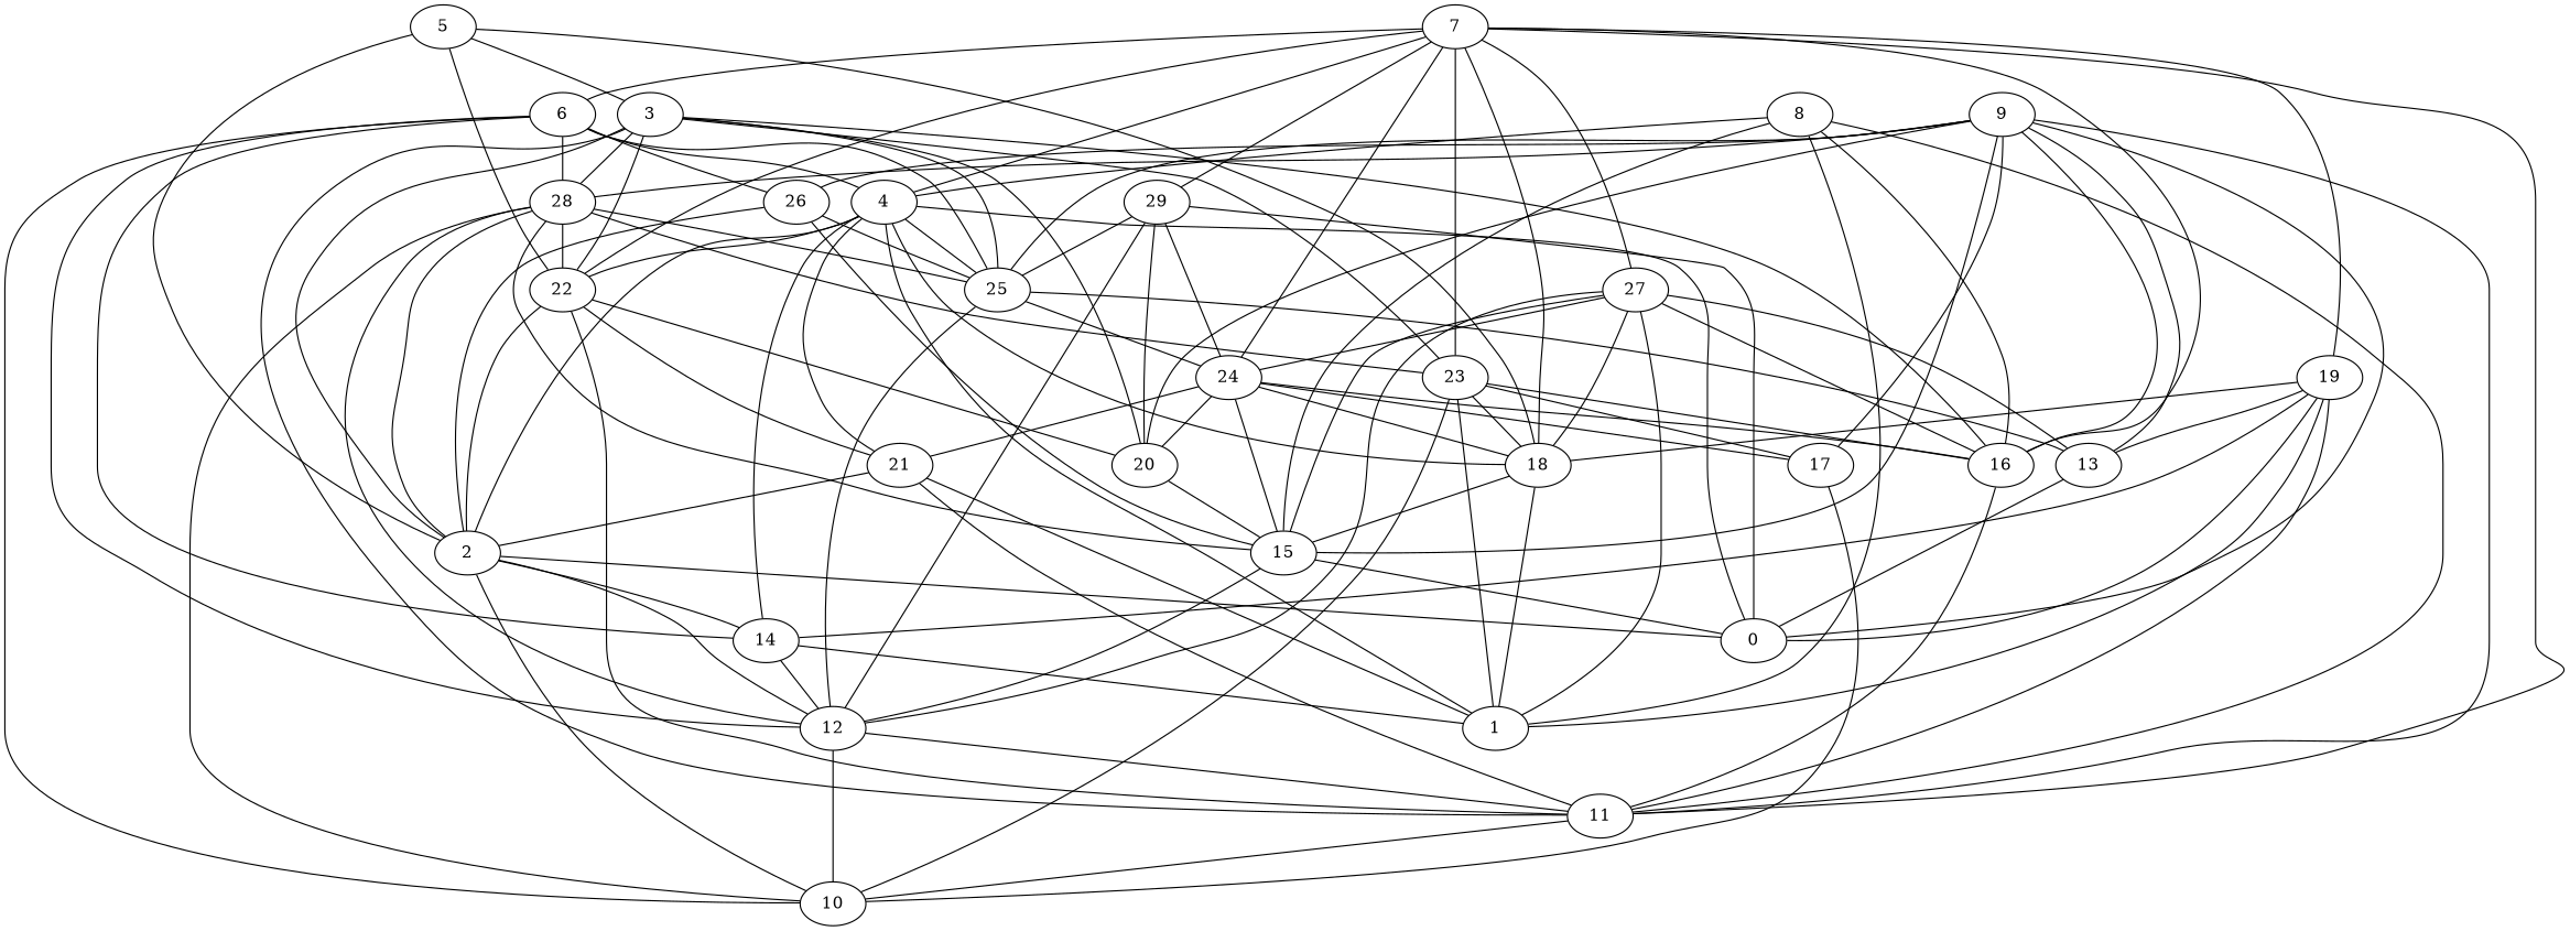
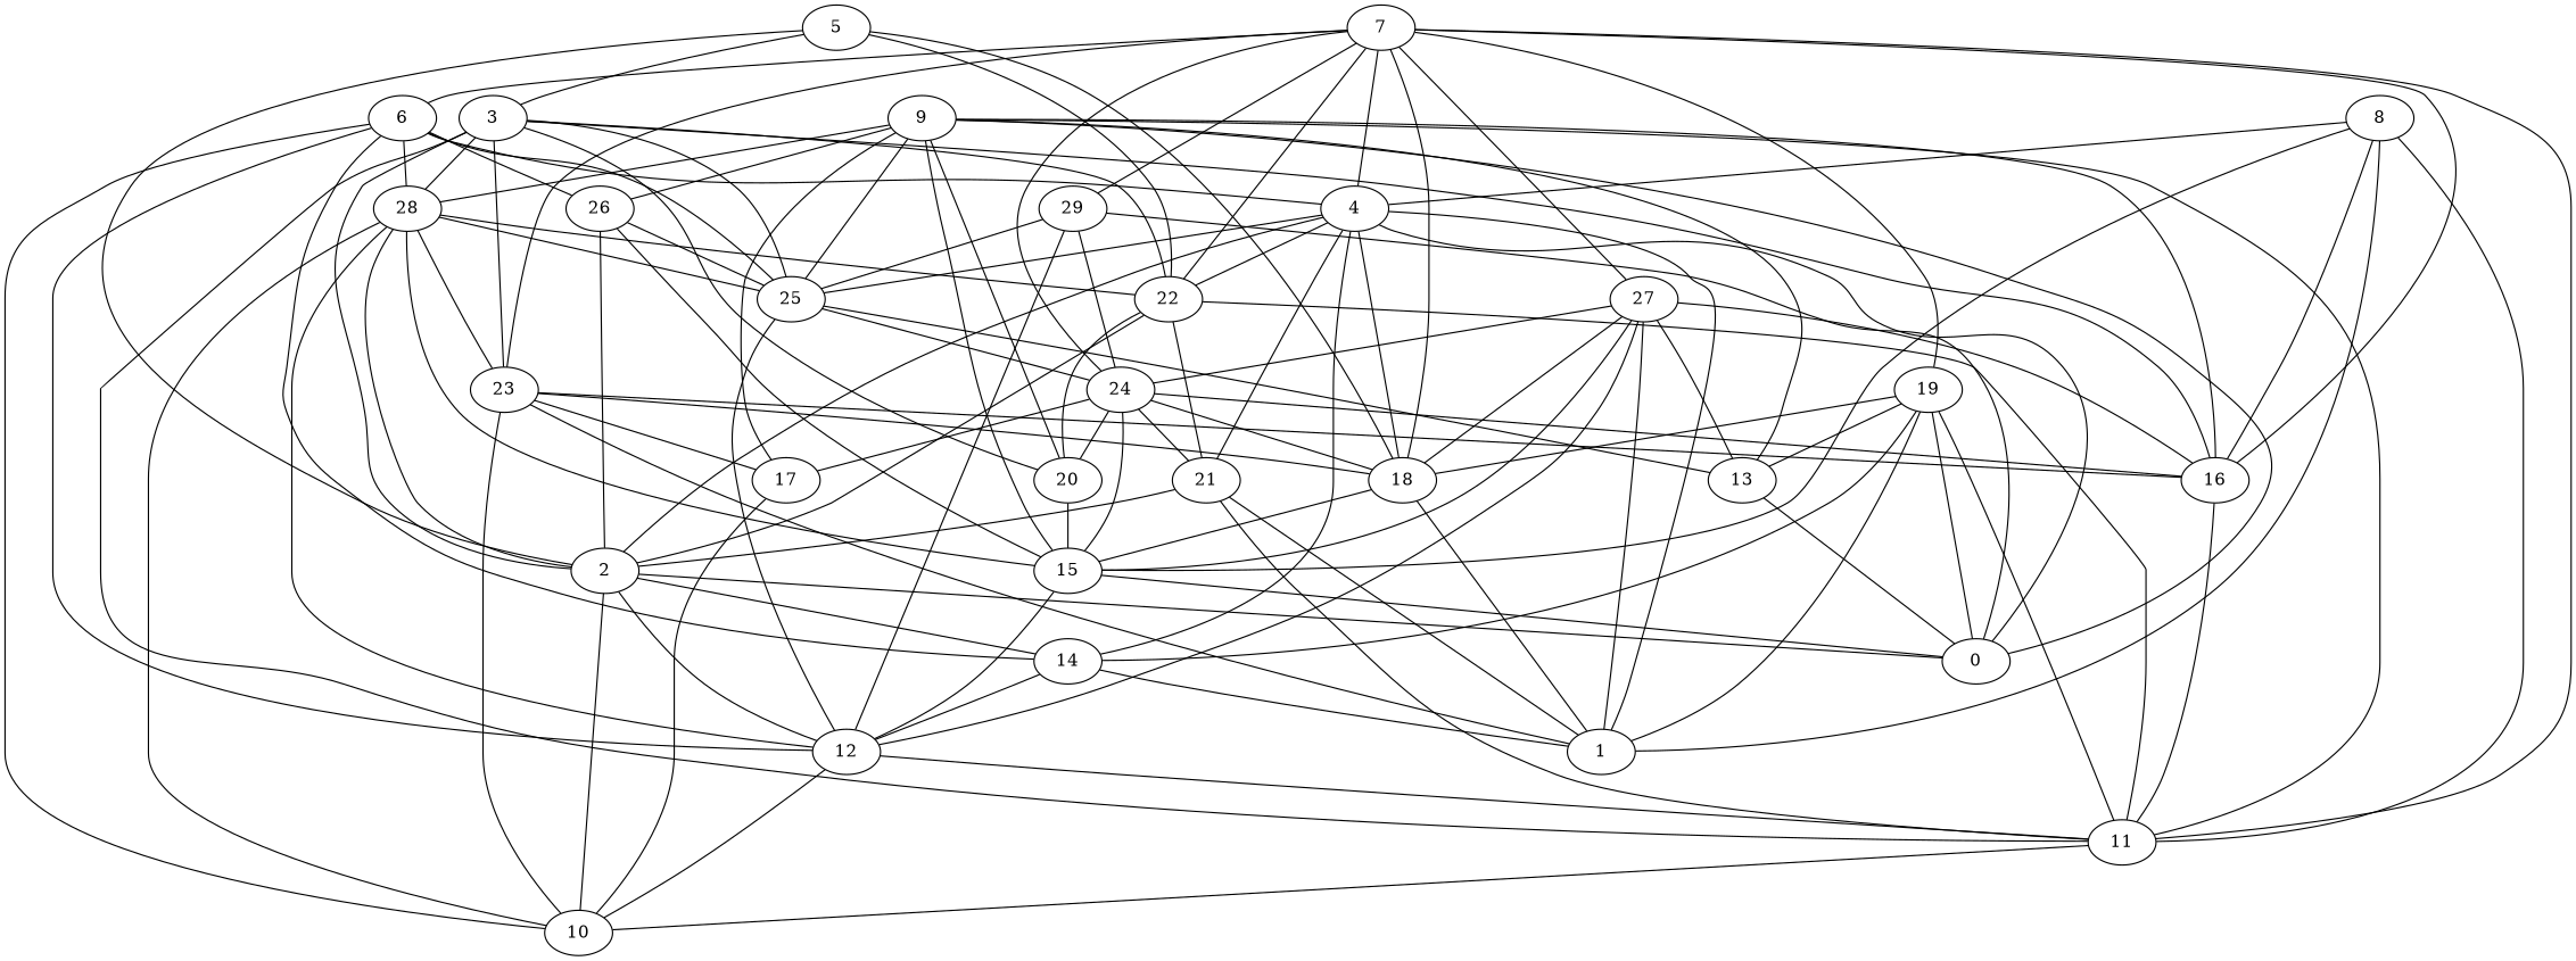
  digraph {
    edge [color=black dir=none]
    18
    15
    1
    12
    0
    10
    11
    29
    20
    25
    24
    13
    9
    17
    16
    28
    26
    22
    21
    2
    4
    14
    27
    23
    7
    19
    6
    3
    5
    8
    subgraph sub_1 {
      18
      15
      1
      12
      0
      10
      11
      29
      20
      25
      24
      13
      9
      17
      16
      28
      26
      22
      21
      2
      4
      14
      27
      23
      7
      19
      6
      3
      5
      8
    }
    18 -> 15
    18 -> 1
    15 -> 12
    15 -> 0
    12 -> 10
    12 -> 11
    11 -> 10
    29 -> 12
    29 -> 0
-   29 -> 20
    29 -> 25
    29 -> 24
    20 -> 15
    25 -> 12
    25 -> 24
    25 -> 13
    24 -> 18
    24 -> 15
    24 -> 20
    24 -> 17
    24 -> 16
    24 -> 21
    13 -> 0
    9 -> 15
    9 -> 0
    9 -> 11
    9 -> 20
    9 -> 25
    9 -> 13
    9 -> 17
    9 -> 16
    9 -> 28
    9 -> 26
    17 -> 10
    16 -> 11
    28 -> 15
    28 -> 12
    28 -> 10
    28 -> 25
    28 -> 22
    28 -> 2
    28 -> 23
    26 -> 15
    26 -> 25
    26 -> 2
    22 -> 11
    22 -> 20
    22 -> 21
    22 -> 2
    21 -> 1
    21 -> 11
    21 -> 2
    2 -> 12
    2 -> 0
    2 -> 10
    2 -> 14
    4 -> 18
    4 -> 1
    4 -> 0
    4 -> 25
    4 -> 22
    4 -> 21
    4 -> 2
    4 -> 14
    14 -> 1
    14 -> 12
    27 -> 18
    27 -> 15
    27 -> 1
    27 -> 12
    27 -> 24
    27 -> 13
    27 -> 16
    23 -> 18
    23 -> 1
    23 -> 10
    23 -> 17
    23 -> 16
    7 -> 18
    7 -> 11
    7 -> 29
    7 -> 24
    7 -> 16
    7 -> 22
    7 -> 4
    7 -> 27
    7 -> 23
    7 -> 19
    7 -> 6
    19 -> 18
    19 -> 1
    19 -> 0
    19 -> 11
    19 -> 13
    19 -> 14
    6 -> 12
    6 -> 10
    6 -> 25
    6 -> 28
    6 -> 26
    6 -> 4
    6 -> 14
    3 -> 11
    3 -> 20
    3 -> 25
    3 -> 16
    3 -> 28
    3 -> 22
    3 -> 2
    3 -> 23
    5 -> 18
    5 -> 22
    5 -> 2
    5 -> 3
    8 -> 15
    8 -> 1
    8 -> 11
    8 -> 16
    8 -> 4
  }
